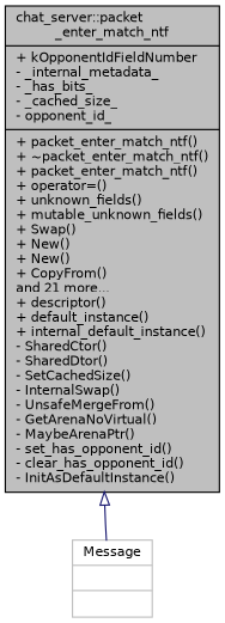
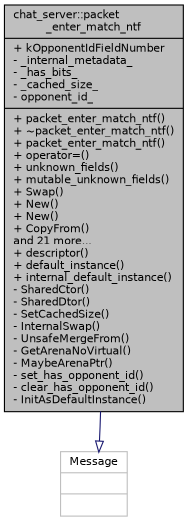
  digraph {
    node [fontname=Helvetica fontsize=10 shape=record style=filled]
    n1 [color=black fillcolor=grey75 fontcolor=black height=0.2 label="{chat_server::packet\l_enter_match_ntf\n|+ kOpponentIdFieldNumber\l- _internal_metadata_\l- _has_bits_\l- _cached_size_\l- opponent_id_\l|+ packet_enter_match_ntf()\l+ ~packet_enter_match_ntf()\l+ packet_enter_match_ntf()\l+ operator=()\l+ unknown_fields()\l+ mutable_unknown_fields()\l+ Swap()\l+ New()\l+ New()\l+ CopyFrom()\land 21 more...\l+ descriptor()\l+ default_instance()\l+ internal_default_instance()\l- SharedCtor()\l- SharedDtor()\l- SetCachedSize()\l- InternalSwap()\l- UnsafeMergeFrom()\l- GetArenaNoVirtual()\l- MaybeArenaPtr()\l- set_has_opponent_id()\l- clear_has_opponent_id()\l- InitAsDefaultInstance()\l}" width=0.4]
    n2 [color=grey75 fillcolor=white height=0.2 label="{Message\n||}" width=0.4]
-   n1 -> n2 [arrowtail=onormal color=midnightblue dir=back fontname=Helvetica fontsize=10 labelfontname=Helvetica labelfontsize=10 style=solid]
+   n2 -> n1 [arrowtail=onormal color=midnightblue dir=back fontname=Helvetica fontsize=10 labelfontname=Helvetica labelfontsize=10 style=solid]
  }
